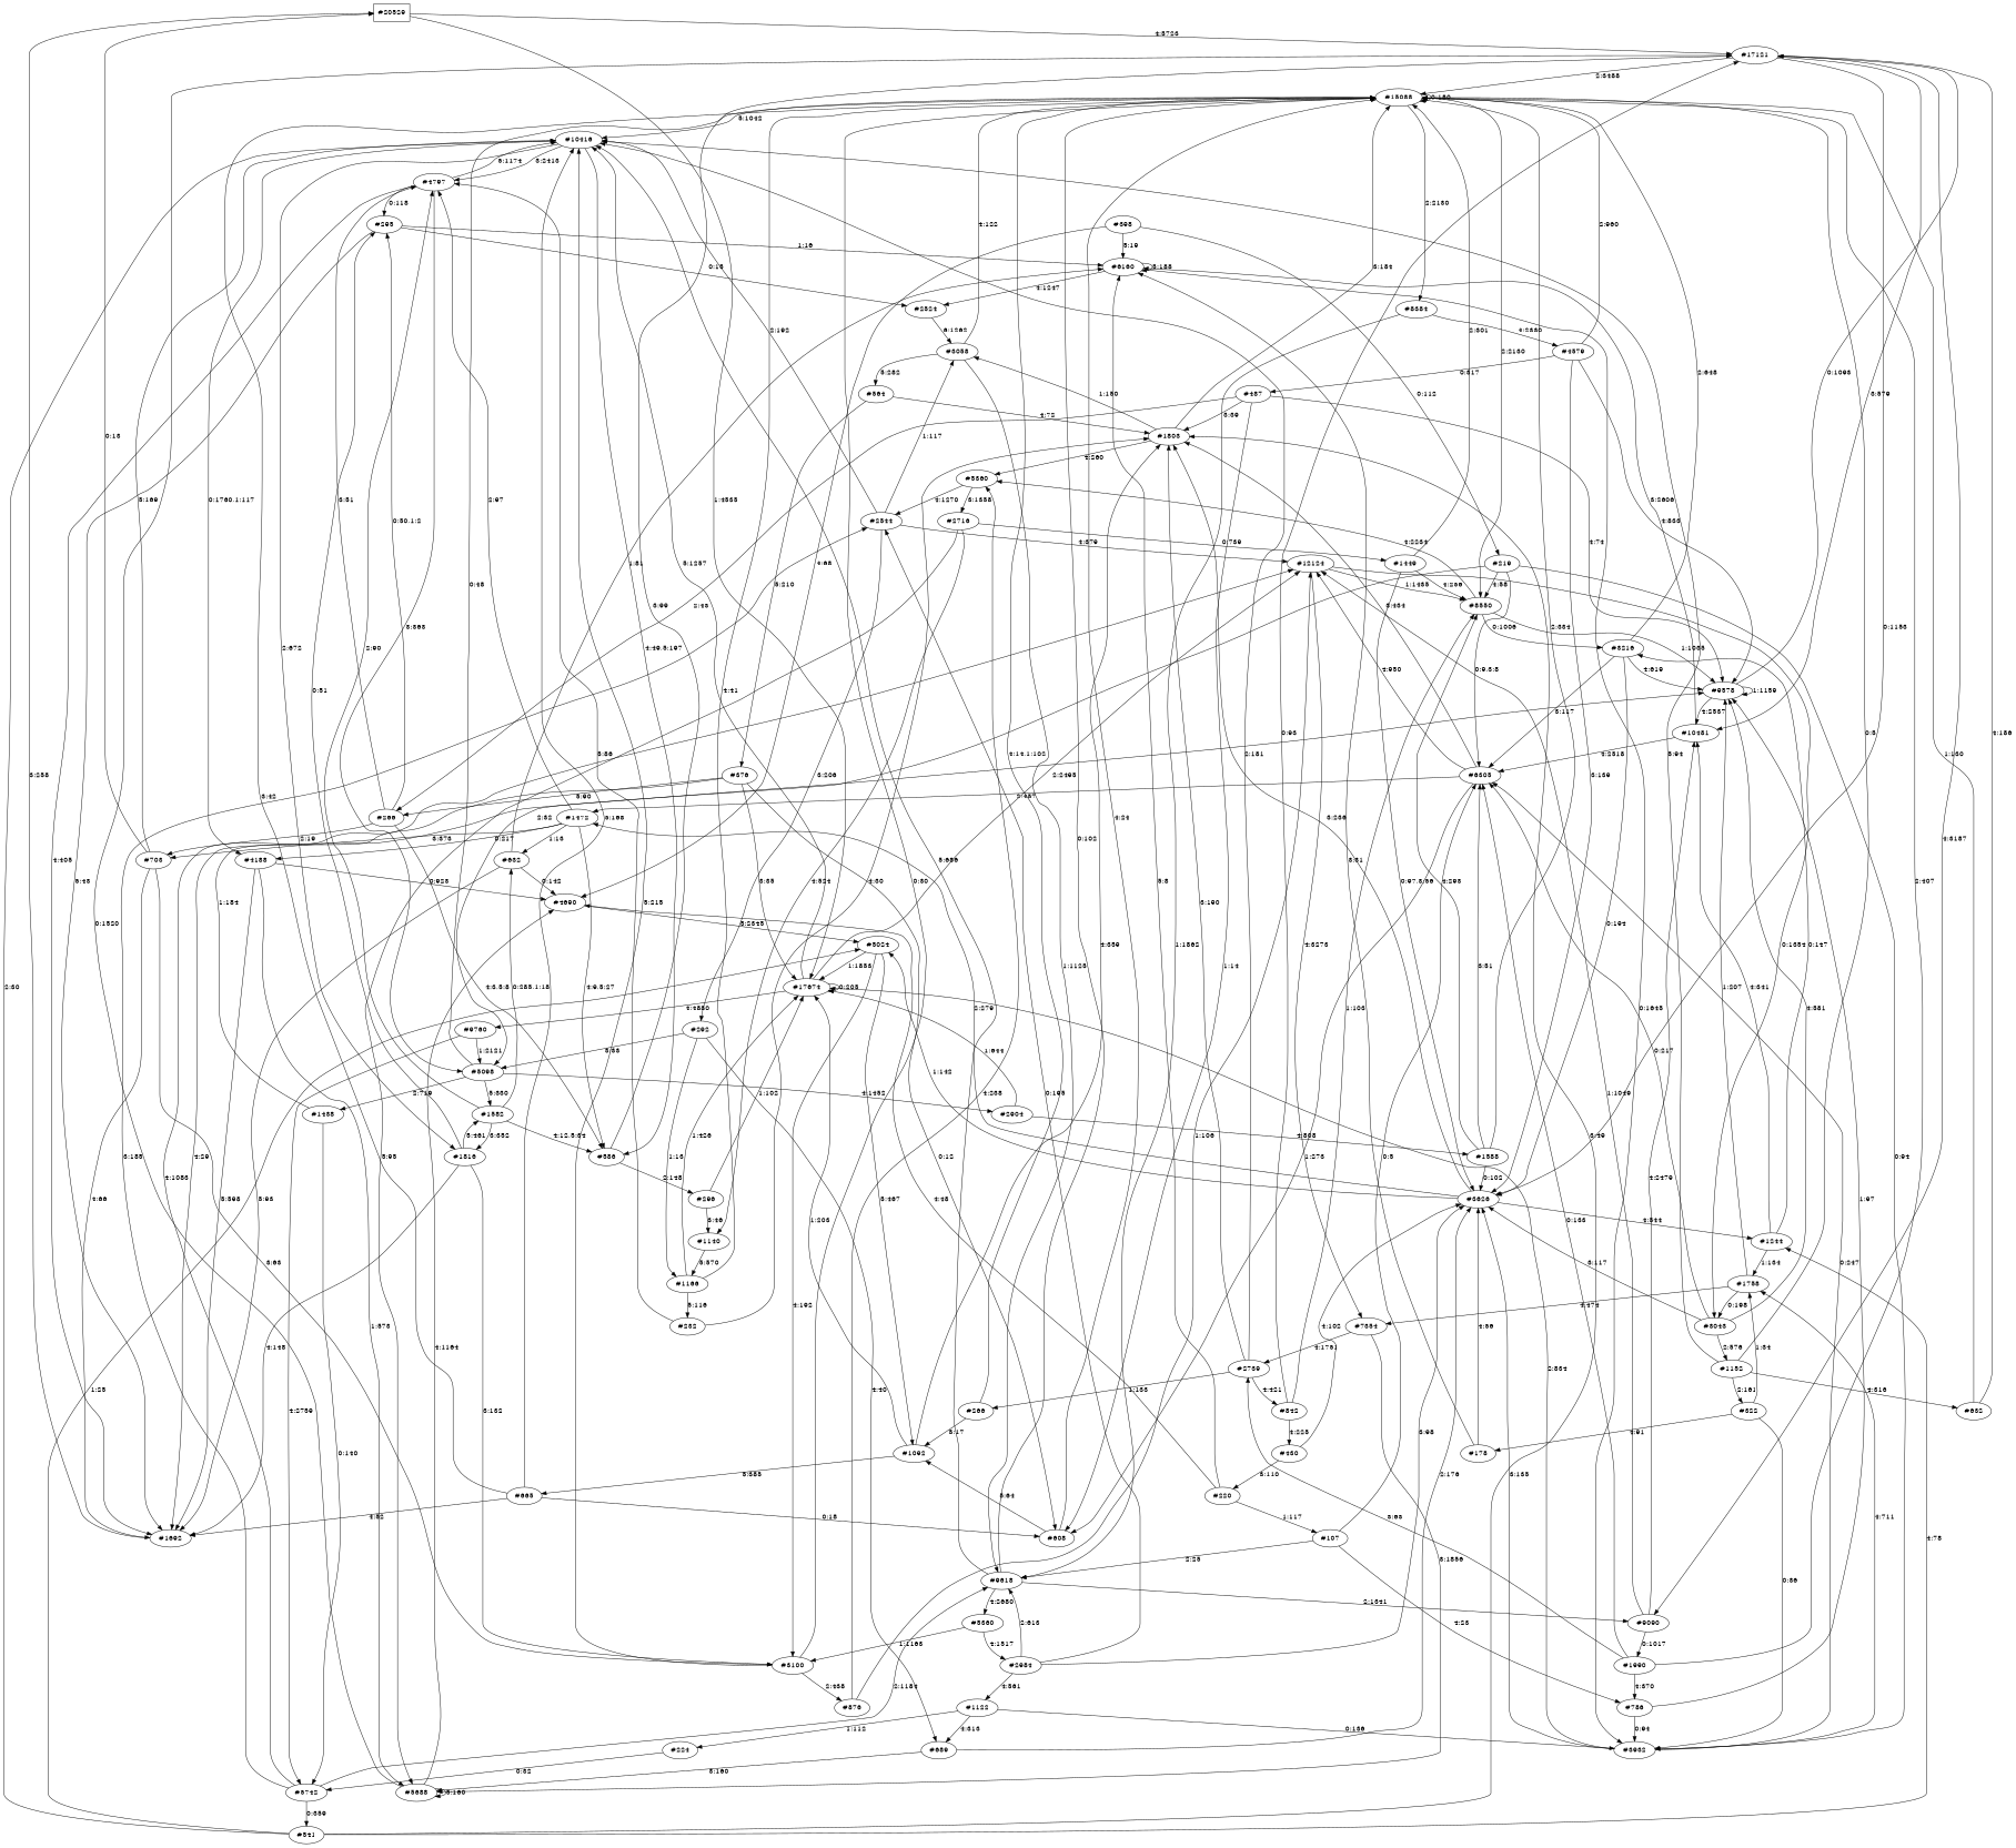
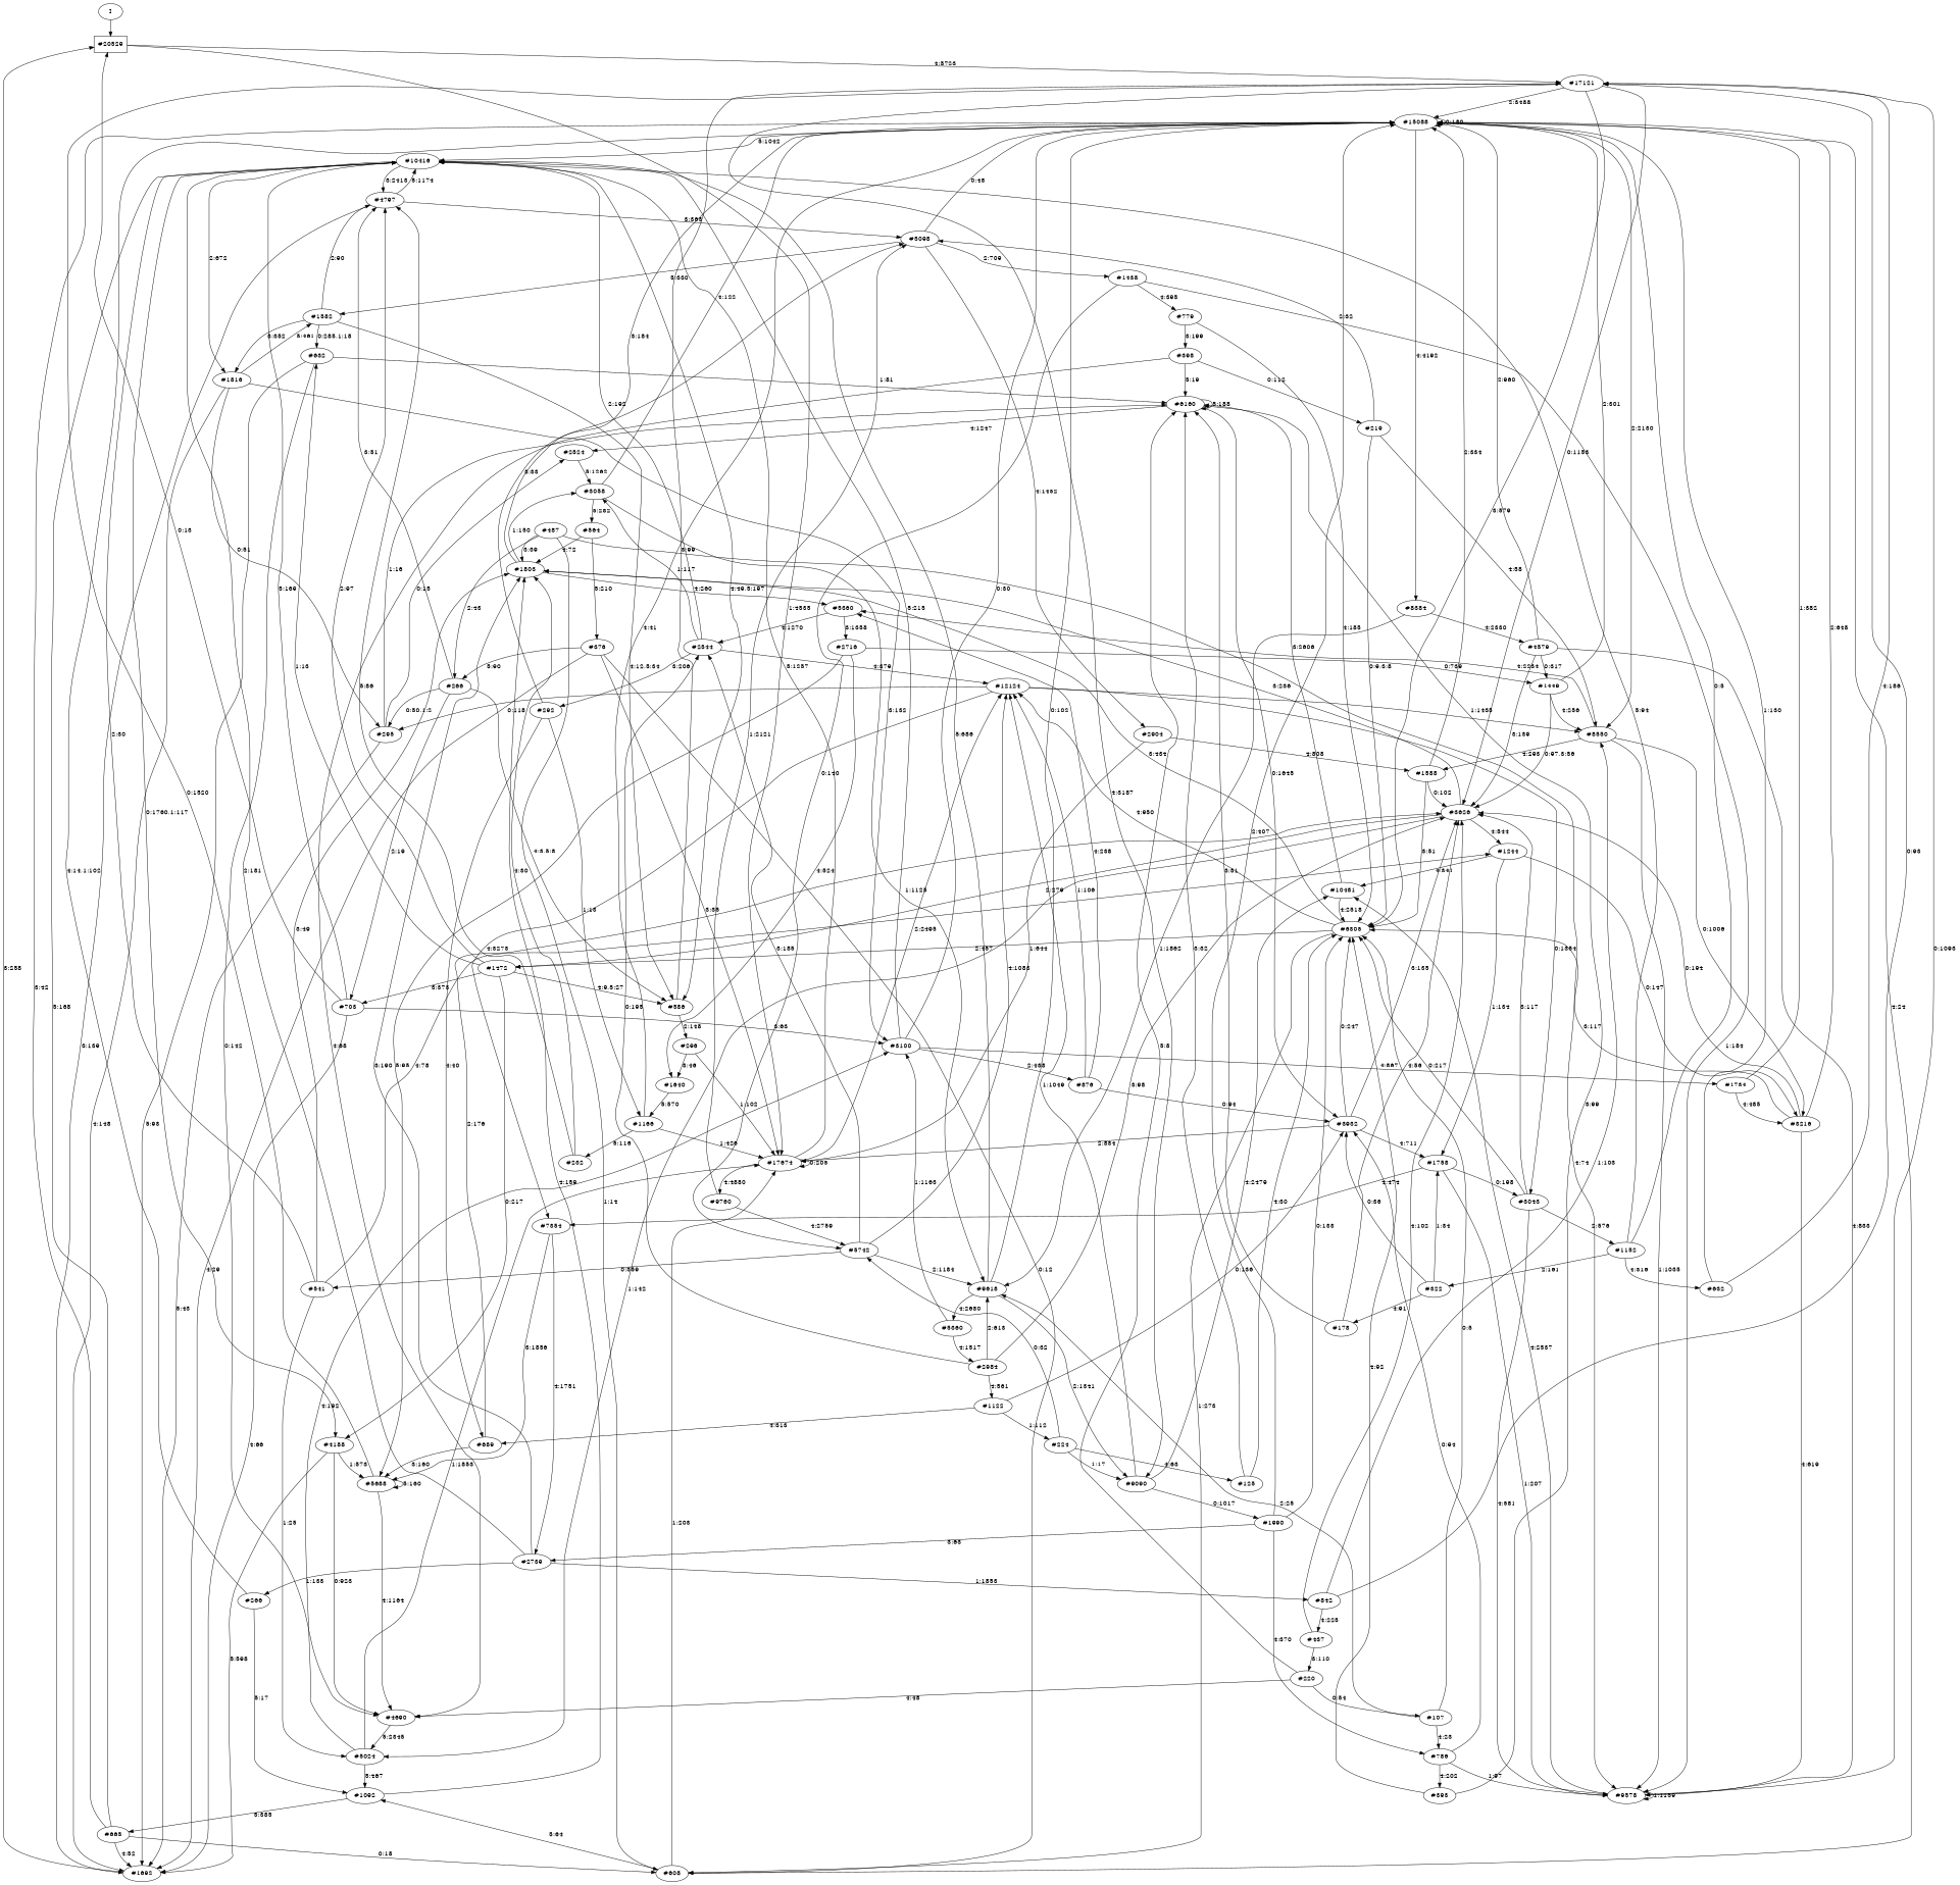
  digraph {
    n1 [label="#20529" shape=box]
    n2 [label="#17121"]
    n3 [label="#17674"]
    n4 [label="#15088"]
    n5 [label="#9090"]
    n6 [label="#6305"]
    n7 [label="#3626"]
    n8 [label="#12124"]
    n9 [label="#10416"]
    n10 [label="#9760"]
+   I
    n12 [label="#8384"]
    n13 [label="#8550"]
    n14 [label="#10481"]
    n15 [label="#1990"]
    n16 [label="#1803"]
    n17 [label="#608"]
    n18 [label="#1472"]
    n19 [label="#5024"]
    n20 [label="#1244"]
    n21 [label="#7354"]
    n22 [label="#3043"]
    n23 [label="#4797"]
    n24 [label="#586"]
    n25 [label="#4188"]
    n26 [label="#1816"]
    n27 [label="#5098"]
    n28 [label="#5742"]
    n29 [label="#9618"]
    n30 [label="#4579"]
    n31 [label="#5360"]
    n32 [label="#9578"]
    n33 [label="#3216"]
    n34 [label="#6160"]
    n35 [label="#2739"]
    n36 [label="#786"]
    n37 [label="#3058"]
    n38 [label="#1092"]
    n39 [label="#703"]
    n40 [label="#632"]
    n41 [label="#3100"]
    n42 [label="#1758"]
    n43 [label="#2524"]
    n44 [label="#3932"]
    n45 [label="#5688"]
    n46 [label="#1152"]
    n47 [label="#266"]
    n48 [label="#842"]
+   n49 [label="#393"]
    n50 [label="#564"]
    n51 [label="#2544"]
    n52 [label="#2716"]
    n53 [label="#665"]
    n54 [label="#1692"]
    n55 [label="#295"]
    n56 [label="#296"]
    n57 [label="#4690"]
    n58 [label="#5360"]
    n59 [label="#376"]
    n60 [label="#292"]
    n61 [label="#1449"]
-   n62 [label="#1140"]
+   n62 [label="#1640"]
    n63 [label="#2984"]
    n64 [label="#266"]
    n65 [label="#2904"]
    n66 [label="#1438"]
    n67 [label="#1582"]
    n68 [label="#876"]
+   n69 [label="#1734"]
    n70 [label="#322"]
    n71 [label="#632"]
-   n72 [label="#430"]
+   n72 [label="#437"]
    n73 [label="#487"]
    n74 [label="#1122"]
    n75 [label="#689"]
    n76 [label="#224"]
    n77 [label="#1166"]
+   n78 [label="#125"]
    n79 [label="#541"]
    n80 [label="#232"]
    n81 [label="#1588"]
+   n82 [label="#779"]
    n83 [label="#398"]
    n84 [label="#219"]
    n85 [label="#220"]
    n86 [label="#107"]
    n87 [label="#178"]
    n1 -> n2 [label="4:5723"]
    n1 -> n3 [label="1:4535"]
    n2 -> n4 [label="2:3488"]
    n2 -> n5 [label="4:3187"]
-   n2 -> n14 [label="3:579"]
+   n2 -> n6 [label="3:579"]
    n2 -> n7 [label="0:1153"]
    n3 -> n3 [label="0:205"]
    n3 -> n8 [label="2:2495"]
    n3 -> n9 [label="5:1257"]
    n3 -> n10 [label="4:4880"]
    n4 -> n4 [label="0:180"]
    n4 -> n9 [label="5:1042"]
-   n4 -> n12 [label="2:2130"]
+   n4 -> n12 [label="4:4192"]
    n4 -> n13 [label="2:2130"]
    n5 -> n8 [label="1:1049"]
    n5 -> n14 [label="4:2479"]
    n5 -> n15 [label="0:1017"]
    n6 -> n8 [label="4:950"]
    n6 -> n16 [label="3:434"]
    n6 -> n17 [label="1:273"]
    n6 -> n18 [label="2:457"]
    n7 -> n16 [label="3:236"]
    n7 -> n18 [label="2:279"]
    n7 -> n19 [label="1:142"]
    n7 -> n20 [label="4:544"]
    n8 -> n13 [label="1:1435"]
    n8 -> n21 [label="4:3273"]
    n8 -> n22 [label="0:1354"]
    n9 -> n23 [label="3:2413"]
    n9 -> n24 [label="4:49,5:197"]
    n9 -> n25 [label="0:1760,1:117"]
    n9 -> n26 [label="2:672"]
    n10 -> n27 [label="1:2121"]
    n10 -> n28 [label="4:2759"]
+   I -> n1
    n12 -> n29 [label="1:1862"]
    n12 -> n30 [label="4:2330"]
    n13 -> n31 [label="4:2234"]
    n13 -> n32 [label="1:1035"]
    n13 -> n33 [label="0:1006"]
    n14 -> n6 [label="4:2518"]
    n14 -> n34 [label="3:2606"]
    n15 -> n4 [label="2:407"]
    n15 -> n6 [label="0:133"]
    n15 -> n35 [label="3:63"]
    n15 -> n36 [label="4:370"]
    n16 -> n4 [label="3:184"]
    n16 -> n31 [label="4:260"]
    n16 -> n37 [label="1:150"]
-   n38 -> n3 [label="1:203"]
+   n17 -> n3 [label="1:203"]
    n17 -> n4 [label="4:24"]
    n17 -> n38 [label="5:64"]
    n18 -> n23 [label="2:97"]
    n18 -> n24 [label="4:9,5:27"]
    n18 -> n25 [label="0:217"]
    n18 -> n39 [label="3:373"]
    n18 -> n40 [label="1:13"]
    n19 -> n3 [label="1:1853"]
    n19 -> n38 [label="5:467"]
    n19 -> n41 [label="4:192"]
    n20 -> n14 [label="4:341"]
    n20 -> n33 [label="0:147"]
    n20 -> n42 [label="1:134"]
    n21 -> n35 [label="4:1751"]
    n21 -> n45 [label="3:1856"]
    n22 -> n6 [label="0:217"]
    n22 -> n7 [label="3:117"]
    n22 -> n32 [label="4:581"]
    n22 -> n46 [label="2:576"]
    n23 -> n9 [label="5:1174"]
    n23 -> n27 [label="3:363"]
-   n23 -> n54 [label="4:405"]
-   n23 -> n55 [label="0:118"]
+   n23 -> n54 [label="3:139"]
+   n8 -> n55 [label="0:118"]
    n24 -> n2 [label="3:99"]
    n24 -> n56 [label="2:148"]
    n25 -> n45 [label="1:573"]
    n25 -> n54 [label="5:598"]
    n25 -> n57 [label="0:923"]
    n26 -> n41 [label="3:132"]
    n26 -> n54 [label="4:148"]
    n26 -> n55 [label="0:51"]
    n26 -> n67 [label="5:461"]
    n27 -> n4 [label="0:48"]
    n27 -> n65 [label="4:1452"]
-   n27 -> n66 [label="2:719"]
+   n27 -> n66 [label="2:709"]
    n27 -> n67 [label="5:330"]
    n28 -> n8 [label="4:1083"]
    n28 -> n29 [label="2:1184"]
    n28 -> n51 [label="3:185"]
    n28 -> n79 [label="0:359"]
    n29 -> n4 [label="0:102"]
    n29 -> n5 [label="2:1341"]
    n29 -> n9 [label="5:686"]
    n29 -> n58 [label="4:2680"]
    n30 -> n4 [label="2:960"]
    n30 -> n7 [label="3:139"]
    n30 -> n32 [label="4:833"]
-   n30 -> n73 [label="0:317"]
+   n30 -> n61 [label="0:317"]
    n31 -> n51 [label="4:1270"]
    n31 -> n52 [label="3:1358"]
    n32 -> n2 [label="0:1093"]
    n32 -> n14 [label="4:2537"]
    n32 -> n32 [label="1:1159"]
    n33 -> n4 [label="2:648"]
    n33 -> n6 [label="3:117"]
    n33 -> n7 [label="0:194"]
    n33 -> n32 [label="4:619"]
    n34 -> n34 [label="5:188"]
    n34 -> n43 [label="4:1247"]
    n34 -> n44 [label="0:1645"]
    n35 -> n9 [label="2:181"]
    n35 -> n16 [label="3:190"]
    n35 -> n47 [label="1:133"]
-   n35 -> n48 [label="4:421"]
+   n35 -> n48 [label="1:1853"]
    n36 -> n32 [label="1:97"]
    n36 -> n44 [label="0:94"]
+   n36 -> n49 [label="4:202"]
    n37 -> n4 [label="4:122"]
    n37 -> n29 [label="1:1125"]
    n37 -> n50 [label="5:282"]
-   n38 -> n16 [label="4:359"]
+   n38 -> n16 [label="4:159"]
    n38 -> n53 [label="5:385"]
    n39 -> n1 [label="0:13"]
    n39 -> n9 [label="5:169"]
    n39 -> n41 [label="3:63"]
    n39 -> n54 [label="4:66"]
    n40 -> n34 [label="1:81"]
    n40 -> n54 [label="5:93"]
    n40 -> n57 [label="0:142"]
    n41 -> n4 [label="0:30"]
    n41 -> n9 [label="5:215"]
    n41 -> n68 [label="2:438"]
+   n41 -> n69 [label="4:867"]
    n42 -> n21 [label="4:474"]
    n42 -> n22 [label="0:198"]
    n42 -> n32 [label="1:207"]
-   n43 -> n37 [label="6:1262"]
+   n43 -> n37 [label="5:1262"]
    n44 -> n3 [label="2:834"]
    n44 -> n6 [label="0:247"]
    n44 -> n7 [label="3:135"]
    n44 -> n42 [label="4:711"]
    n45 -> n2 [label="0:1520"]
    n45 -> n45 [label="5:160"]
    n45 -> n57 [label="4:1164"]
    n46 -> n4 [label="0:5"]
    n46 -> n9 [label="5:94"]
    n46 -> n70 [label="2:161"]
    n46 -> n71 [label="4:316"]
    n47 -> n4 [label="4:14,1:102"]
    n47 -> n38 [label="5:17"]
    n48 -> n2 [label="0:93"]
    n48 -> n13 [label="1:103"]
    n48 -> n72 [label="4:225"]
+   n49 -> n6 [label="4:92"]
+   n49 -> n34 [label="3:99"]
    n50 -> n16 [label="4:72"]
    n50 -> n59 [label="5:210"]
    n51 -> n8 [label="4:379"]
    n51 -> n9 [label="2:192"]
    n51 -> n37 [label="1:117"]
    n51 -> n60 [label="3:206"]
    n52 -> n45 [label="5:95"]
    n52 -> n61 [label="0:739"]
    n52 -> n62 [label="4:524"]
    n53 -> n4 [label="3:42"]
    n53 -> n9 [label="5:168"]
    n53 -> n17 [label="0:18"]
    n53 -> n54 [label="4:52"]
    n54 -> n1 [label="3:258"]
    n55 -> n34 [label="1:16"]
    n55 -> n43 [label="0:15"]
    n55 -> n54 [label="5:43"]
    n56 -> n3 [label="1:102"]
    n56 -> n62 [label="3:46"]
    n57 -> n19 [label="5:2345"]
    n58 -> n41 [label="1:1163"]
    n58 -> n63 [label="4:1517"]
    n59 -> n3 [label="3:35"]
    n59 -> n17 [label="0:12"]
    n59 -> n54 [label="4:29"]
    n59 -> n64 [label="5:90"]
    n60 -> n27 [label="3:33"]
    n60 -> n75 [label="4:40"]
    n60 -> n77 [label="1:13"]
    n61 -> n4 [label="2:301"]
    n61 -> n7 [label="0:97,3:56"]
    n61 -> n13 [label="4:256"]
    n62 -> n77 [label="5:570"]
    n63 -> n7 [label="3:98"]
    n63 -> n29 [label="2:613"]
    n63 -> n51 [label="0:195"]
    n63 -> n74 [label="4:561"]
    n64 -> n23 [label="3:51"]
    n64 -> n24 [label="4:3,5:8"]
    n64 -> n39 [label="2:19"]
    n64 -> n55 [label="0:50,1:2"]
    n65 -> n3 [label="1:644"]
    n65 -> n81 [label="4:808"]
    n66 -> n28 [label="0:140"]
    n66 -> n32 [label="1:184"]
+   n66 -> n82 [label="4:395"]
    n67 -> n23 [label="2:90"]
    n67 -> n24 [label="4:12,5:34"]
    n67 -> n26 [label="3:352"]
    n67 -> n40 [label="0:285,1:18"]
    n68 -> n8 [label="1:106"]
    n68 -> n31 [label="4:238"]
-   n84 -> n44 [label="0:94"]
+   n68 -> n44 [label="0:94"]
+   n69 -> n4 [label="1:382"]
+   n69 -> n33 [label="4:485"]
    n70 -> n42 [label="1:34"]
    n70 -> n44 [label="0:36"]
    n70 -> n87 [label="4:91"]
    n71 -> n2 [label="4:186"]
    n71 -> n4 [label="1:130"]
    n72 -> n7 [label="4:102"]
    n72 -> n85 [label="3:110"]
    n73 -> n16 [label="3:39"]
    n73 -> n17 [label="1:14"]
    n73 -> n32 [label="4:74"]
    n73 -> n64 [label="2:43"]
    n74 -> n44 [label="0:136"]
    n74 -> n75 [label="4:313"]
    n74 -> n76 [label="1:112"]
    n75 -> n7 [label="2:176"]
    n75 -> n45 [label="3:160"]
+   n76 -> n5 [label="1:17"]
    n76 -> n28 [label="0:32"]
+   n76 -> n78 [label="4:63"]
    n77 -> n3 [label="1:426"]
    n77 -> n4 [label="4:41"]
    n77 -> n80 [label="5:116"]
+   n78 -> n6 [label="4:30"]
+   n78 -> n34 [label="3:32"]
    n79 -> n9 [label="2:30"]
    n79 -> n16 [label="3:49"]
    n79 -> n19 [label="1:25"]
    n79 -> n20 [label="4:78"]
    n80 -> n16 [label="4:30"]
    n80 -> n23 [label="5:86"]
    n81 -> n4 [label="2:334"]
    n81 -> n6 [label="3:51"]
    n81 -> n7 [label="0:102"]
-   n81 -> n13 [label="4:293"]
+   n13 -> n81 [label="4:293"]
+   n82 -> n6 [label="4:185"]
+   n82 -> n83 [label="3:199"]
    n83 -> n34 [label="5:19"]
    n83 -> n57 [label="4:68"]
    n83 -> n84 [label="0:112"]
    n84 -> n6 [label="0:9,3:8"]
    n84 -> n13 [label="4:58"]
    n84 -> n27 [label="2:32"]
    n85 -> n34 [label="5:8"]
    n85 -> n57 [label="4:48"]
-   n85 -> n86 [label="1:117"]
+   n85 -> n86 [label="0:54"]
    n86 -> n6 [label="0:5"]
    n86 -> n29 [label="2:25"]
    n86 -> n36 [label="4:23"]
    n87 -> n7 [label="4:56"]
    n87 -> n34 [label="3:31"]
  }
